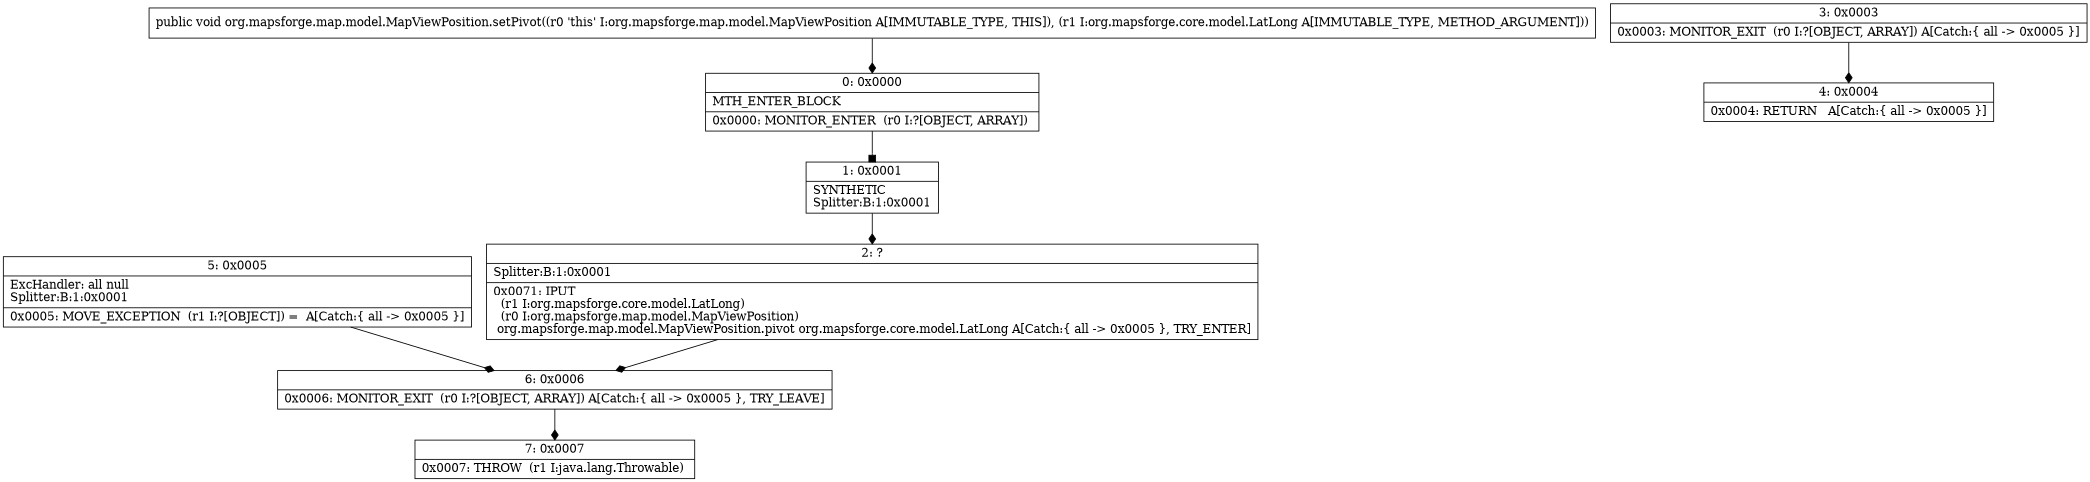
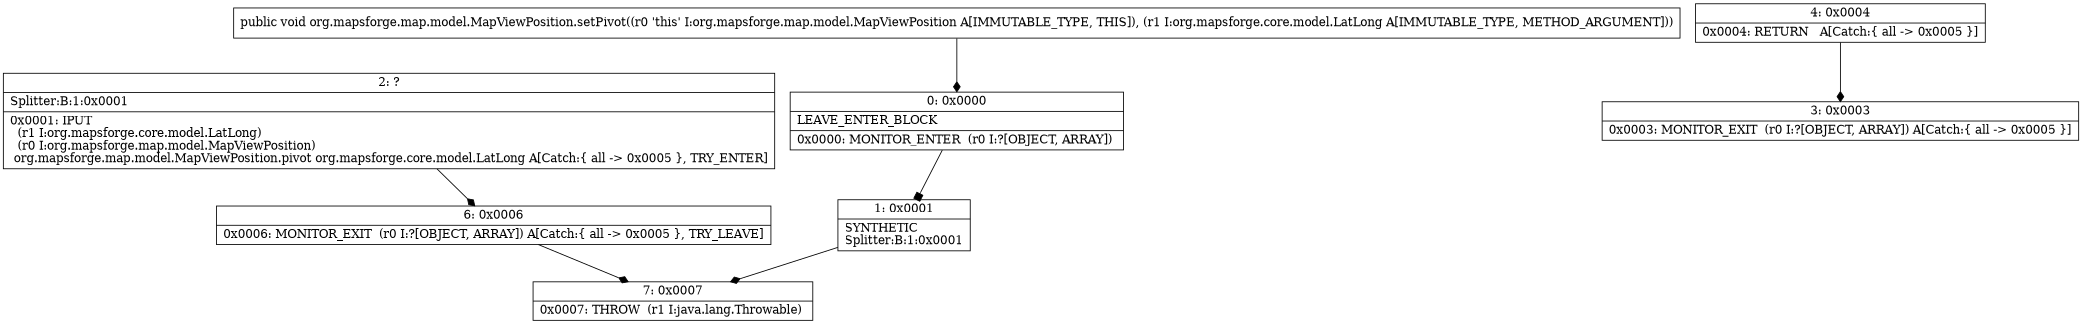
  digraph {
    node [shape=record]
    edge [arrowhead=diamond]
-   n1 [label="{0\:\ 0x0000|MTH_ENTER_BLOCK\l|0x0000: MONITOR_ENTER  (r0 I:?[OBJECT, ARRAY]) \l}"]
+   n1 [label="{0\:\ 0x0000|LEAVE_ENTER_BLOCK\l|0x0000: MONITOR_ENTER  (r0 I:?[OBJECT, ARRAY]) \l}"]
    n2 [label="{1\:\ 0x0001|SYNTHETIC\lSplitter:B:1:0x0001\l}"]
-   n3 [label="{2\:\ ?|Splitter:B:1:0x0001\l|0x0071: IPUT  \l  (r1 I:org.mapsforge.core.model.LatLong)\l  (r0 I:org.mapsforge.map.model.MapViewPosition)\l org.mapsforge.map.model.MapViewPosition.pivot org.mapsforge.core.model.LatLong A[Catch:\{ all \-\> 0x0005 \}, TRY_ENTER]\l}"]
+   n3 [label="{2\:\ ?|Splitter:B:1:0x0001\l|0x0001: IPUT  \l  (r1 I:org.mapsforge.core.model.LatLong)\l  (r0 I:org.mapsforge.map.model.MapViewPosition)\l org.mapsforge.map.model.MapViewPosition.pivot org.mapsforge.core.model.LatLong A[Catch:\{ all \-\> 0x0005 \}, TRY_ENTER]\l}"]
    n4 [label="{6\:\ 0x0006|0x0006: MONITOR_EXIT  (r0 I:?[OBJECT, ARRAY]) A[Catch:\{ all \-\> 0x0005 \}, TRY_LEAVE]\l}"]
-   n5 [label="{5\:\ 0x0005|ExcHandler: all null\lSplitter:B:1:0x0001\l|0x0005: MOVE_EXCEPTION  (r1 I:?[OBJECT]) =  A[Catch:\{ all \-\> 0x0005 \}]\l}"]
    n6 [label="{3\:\ 0x0003|0x0003: MONITOR_EXIT  (r0 I:?[OBJECT, ARRAY]) A[Catch:\{ all \-\> 0x0005 \}]\l}"]
    n7 [label="{4\:\ 0x0004|0x0004: RETURN   A[Catch:\{ all \-\> 0x0005 \}]\l}"]
    n8 [label="{7\:\ 0x0007|0x0007: THROW  (r1 I:java.lang.Throwable) \l}"]
    n9 [label="{public void org.mapsforge.map.model.MapViewPosition.setPivot((r0 'this' I:org.mapsforge.map.model.MapViewPosition A[IMMUTABLE_TYPE, THIS]), (r1 I:org.mapsforge.core.model.LatLong A[IMMUTABLE_TYPE, METHOD_ARGUMENT])) }"]
    n1 -> n2 [arrowhead=box]
-   n2 -> n3
+   n2 -> n8
    n3 -> n4
    n4 -> n8
-   n5 -> n4
-   n6 -> n7
+   n7 -> n6
    n9 -> n1
  }
